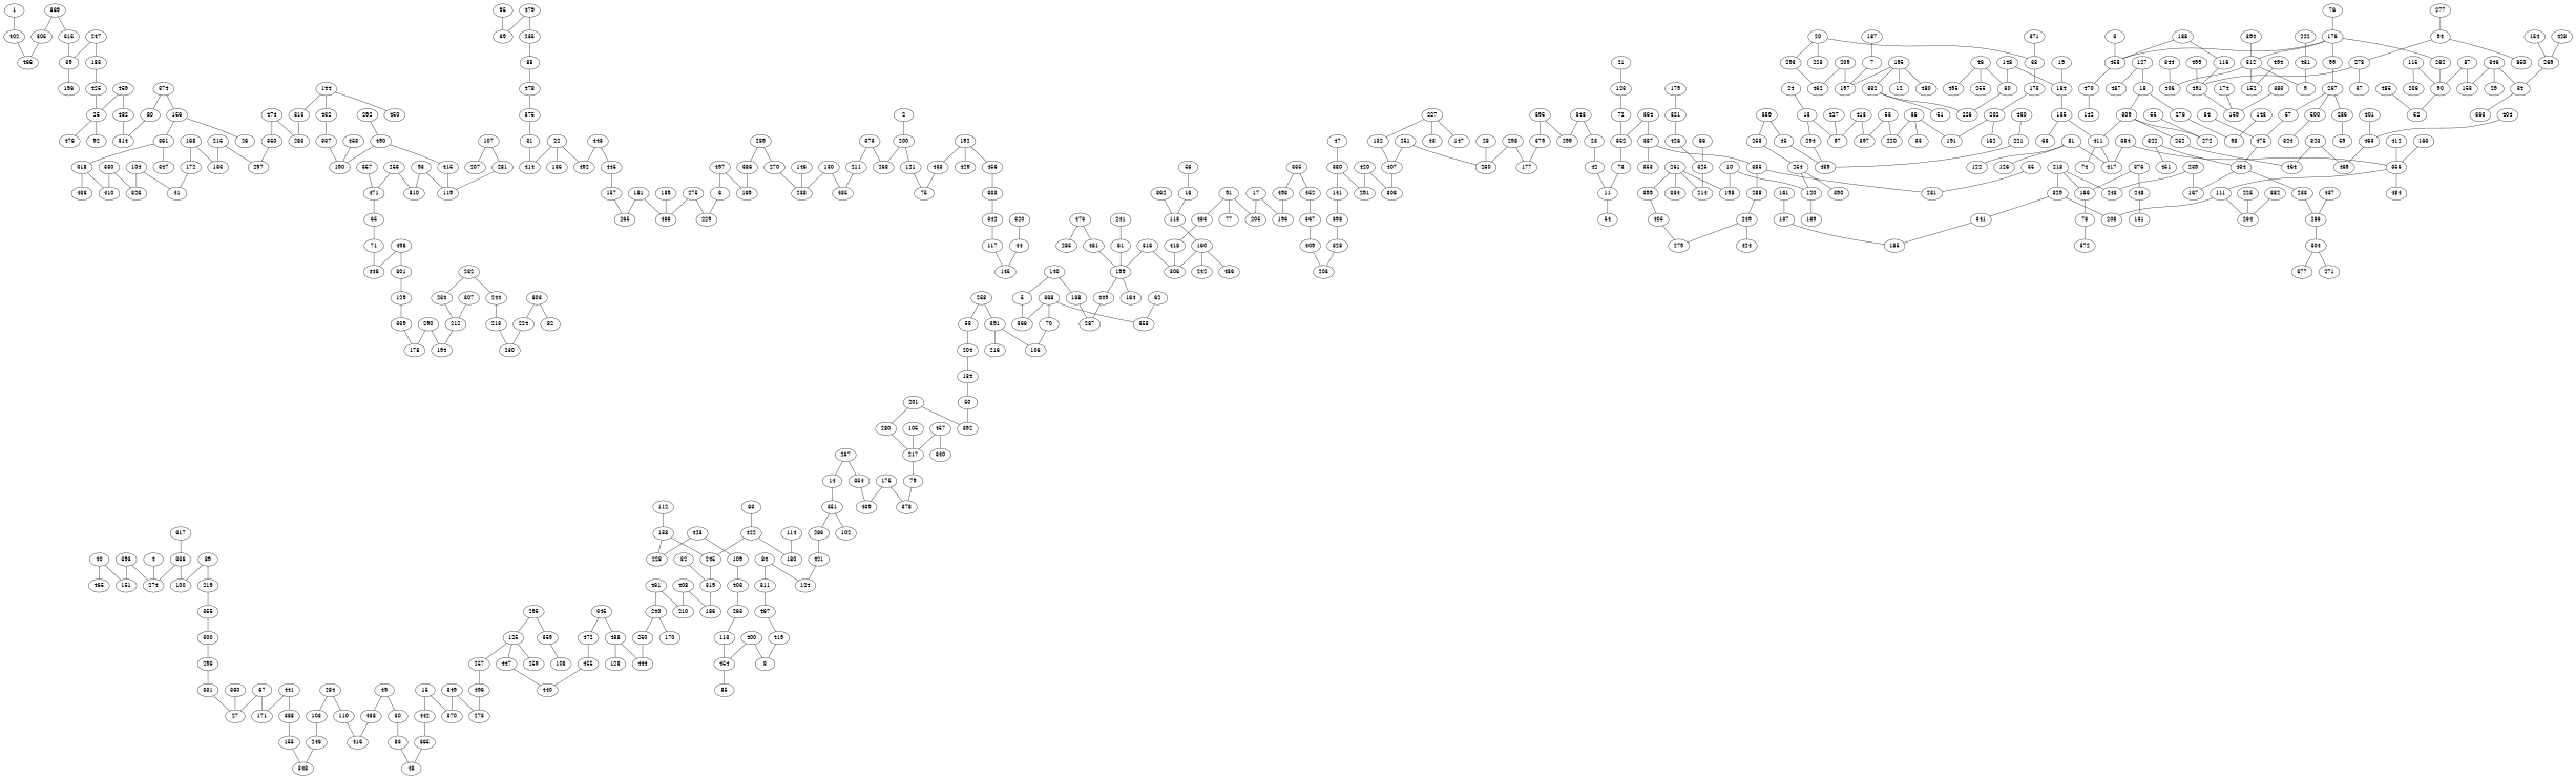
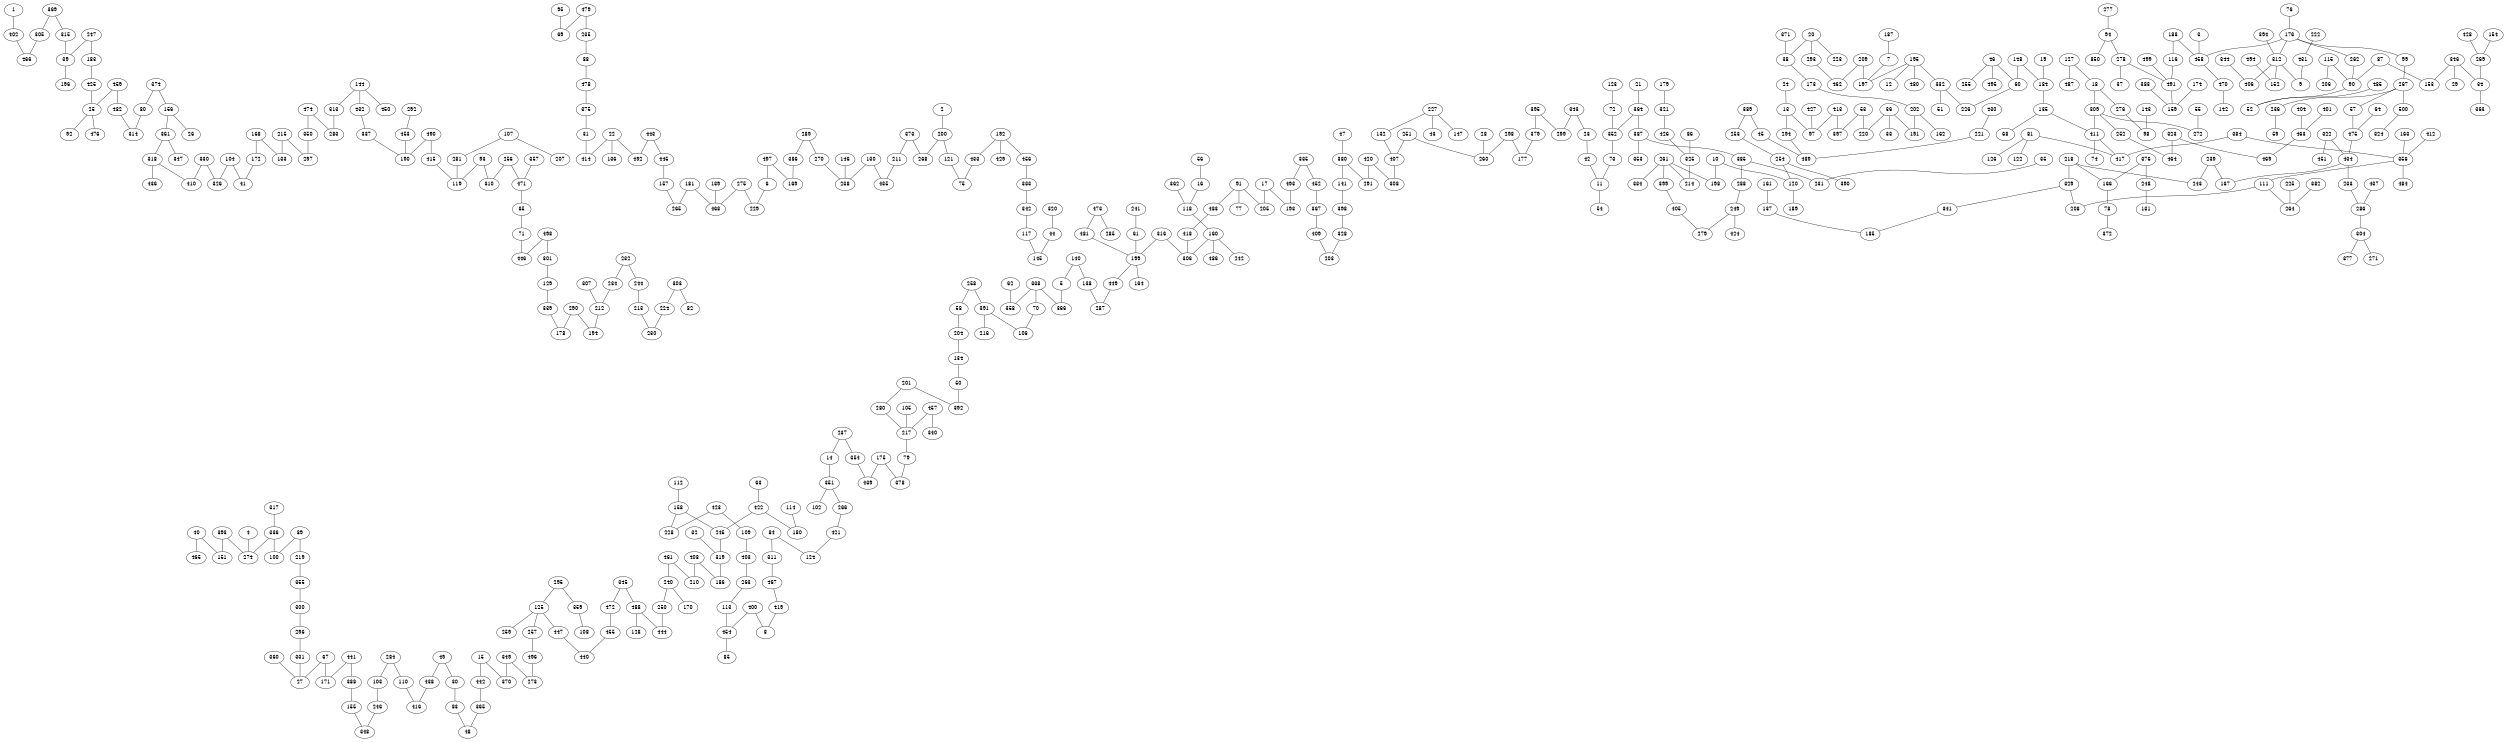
  graph {
    1
    402
    466
    305
    369
    315
    39
    196
    247
    183
    425
    25
    92
    476
    459
    482
    314
    80
    374
    156
    361
    26
    318
    347
    436
    410
    330
    326
    104
    41
    172
    168
    133
    215
    297
    350
    474
    283
    313
    144
    432
    450
    337
    190
    490
    415
    119
    93
    310
    256
    471
    65
    71
    357
    446
    498
    301
    129
    339
    178
    290
    194
    212
    307
    234
    232
    244
    213
    230
    224
    303
    82
    95
    69
    479
    235
    88
    478
    375
    31
    414
    22
    492
    136
    443
    445
    157
    265
    181
    468
    275
    229
    6
    497
    169
    386
    289
    270
    238
    130
    435
    211
    373
    268
    200
    121
    75
    433
    192
    429
    456
    333
    342
    117
    145
    44
    320
    40
    465
    151
    393
    274
    336
    100
    89
    219
    355
    300
    296
    331
    27
    360
    67
    171
    441
    388
    155
    348
    246
    103
    284
    110
    416
    438
    49
    30
    83
    48
    365
    442
    15
    370
    349
    273
    496
    257
    125
    447
    259
    440
    295
    359
    108
    455
    472
    345
    488
    444
    128
    250
    240
    170
    461
    210
    408
    186
    319
    245
    158
    228
    423
    109
    403
    263
    113
    454
    85
    400
    8
    419
    467
    311
    84
    124
    421
    266
    351
    102
    14
    237
    354
    439
    175
    378
    79
    217
    280
    201
    392
    50
    134
    204
    58
    258
    391
    216
    106
    70
    338
    366
    358
    5
    140
    138
    287
    449
    199
    164
    316
    306
    418
    483
    91
    205
    77
    17
    193
    493
    335
    452
    367
    409
    203
    328
    398
    141
    380
    291
    420
    308
    407
    132
    227
    43
    147
    251
    260
    28
    298
    177
    379
    395
    299
    343
    23
    42
    11
    54
    73
    352
    72
    123
    21
    364
    387
    385
    353
    288
    231
    249
    279
    424
    405
    399
    261
    198
    334
    214
    10
    120
    189
    254
    390
    253
    389
    45
    489
    294
    13
    97
    24
    413
    397
    53
    220
    36
    33
    191
    202
    162
    173
    38
    371
    20
    223
    293
    462
    209
    197
    7
    187
    195
    480
    12
    332
    226
    51
    60
    46
    495
    255
    148
    184
    135
    68
    411
    19
    417
    74
    81
    122
    126
    384
    356
    111
    484
    208
    264
    412
    329
    341
    185
    137
    161
    218
    166
    243
    78
    372
    376
    248
    131
    239
    167
    434
    233
    286
    304
    377
    271
    437
    322
    451
    475
    57
    267
    236
    500
    59
    324
    99
    176
    458
    312
    262
    470
    406
    152
    9
    90
    142
    3
    188
    116
    491
    159
    383
    174
    499
    278
    37
    94
    n403 [label=850]
    277
    344
    394
    494
    431
    222
    76
    52
    485
    87
    153
    346
    29
    34
    363
    269
    154
    428
    115
    206
    64
    225
    382
    163
    309
    272
    252
    464
    55
    323
    469
    463
    404
    401
    18
    276
    98
    143
    127
    487
    427
    221
    430
    325
    426
    321
    179
    86
    35
    47
    160
    242
    486
    118
    362
    16
    56
    481
    473
    285
    61
    241
    62
    457
    340
    105
    112
    422
    180
    114
    63
    32
    317
    4
    2
    146
    139
    281
    107
    207
    292
    453
    1 -- 402
    402 -- 466
    305 -- 466
    369 -- 305
    369 -- 315
    315 -- 39
    39 -- 196
    247 -- 39
    247 -- 183
    183 -- 425
    425 -- 25
    25 -- 92
    25 -- 476
    459 -- 25
    459 -- 482
    482 -- 314
    80 -- 314
    374 -- 80
    374 -- 156
    156 -- 361
    156 -- 26
    361 -- 318
    361 -- 347
    318 -- 436
    318 -- 410
    330 -- 410
    330 -- 326
    104 -- 326
    104 -- 41
    172 -- 41
    168 -- 172
    168 -- 133
    215 -- 133
    215 -- 297
    350 -- 297
    474 -- 350
    474 -- 283
    313 -- 283
    144 -- 313
    144 -- 432
    144 -- 450
    432 -- 337
    337 -- 190
    490 -- 190
    490 -- 415
    415 -- 119
    93 -- 119
    93 -- 310
    256 -- 310
    256 -- 471
    471 -- 65
    65 -- 71
    71 -- 446
    357 -- 471
    498 -- 446
    498 -- 301
    301 -- 129
    129 -- 339
    339 -- 178
    290 -- 178
    290 -- 194
    212 -- 194
    307 -- 212
    234 -- 212
    232 -- 234
    232 -- 244
    244 -- 213
    213 -- 230
    224 -- 230
    303 -- 224
    303 -- 82
    95 -- 69
    479 -- 69
    479 -- 235
    235 -- 88
    88 -- 478
    478 -- 375
    375 -- 31
    31 -- 414
    22 -- 414
    22 -- 492
    22 -- 136
    443 -- 492
    443 -- 445
    445 -- 157
    157 -- 265
    181 -- 265
    181 -- 468
    275 -- 468
    275 -- 229
    6 -- 229
    497 -- 6
    497 -- 169
    386 -- 169
    289 -- 386
    289 -- 270
    270 -- 238
    130 -- 238
    130 -- 435
    211 -- 435
    373 -- 211
    373 -- 268
    200 -- 268
    200 -- 121
    121 -- 75
    433 -- 75
    192 -- 433
    192 -- 429
    192 -- 456
    456 -- 333
    333 -- 342
    342 -- 117
    117 -- 145
    44 -- 145
    320 -- 44
    40 -- 465
    40 -- 151
    393 -- 151
    393 -- 274
    336 -- 274
    336 -- 100
    89 -- 100
    89 -- 219
    219 -- 355
    355 -- 300
    300 -- 296
    296 -- 331
    331 -- 27
    360 -- 27
    67 -- 27
    67 -- 171
    441 -- 171
    441 -- 388
    388 -- 155
    155 -- 348
    246 -- 348
    103 -- 246
    284 -- 103
    284 -- 110
    110 -- 416
    438 -- 416
    49 -- 438
    49 -- 30
    30 -- 83
    83 -- 48
    365 -- 48
    442 -- 365
    15 -- 442
    15 -- 370
    349 -- 370
    349 -- 273
    496 -- 273
    257 -- 496
    125 -- 257
    125 -- 447
    125 -- 259
    447 -- 440
    295 -- 125
    295 -- 359
    359 -- 108
    455 -- 440
    472 -- 455
    345 -- 472
    345 -- 488
    488 -- 444
    488 -- 128
    250 -- 444
    240 -- 250
    240 -- 170
    461 -- 240
    461 -- 210
    408 -- 210
    408 -- 186
    319 -- 186
    245 -- 319
    158 -- 245
    158 -- 228
    423 -- 228
    423 -- 109
    109 -- 403
    403 -- 263
    263 -- 113
    113 -- 454
    454 -- 85
    400 -- 454
    400 -- 8
    419 -- 8
    467 -- 419
    311 -- 467
    84 -- 311
    84 -- 124
    421 -- 124
    266 -- 421
    351 -- 266
    351 -- 102
    14 -- 351
    237 -- 14
    237 -- 354
    354 -- 439
    175 -- 439
    175 -- 378
    79 -- 378
    217 -- 79
    280 -- 217
    201 -- 280
    201 -- 392
    50 -- 392
    134 -- 50
    204 -- 134
    58 -- 204
    258 -- 58
    258 -- 391
    391 -- 216
    391 -- 106
    70 -- 106
    338 -- 70
    338 -- 366
    338 -- 358
    5 -- 366
    140 -- 5
    140 -- 138
    138 -- 287
    449 -- 287
    199 -- 449
    199 -- 164
    316 -- 199
    316 -- 306
    418 -- 306
    483 -- 418
    91 -- 483
    91 -- 205
    91 -- 77
    17 -- 205
    17 -- 193
    493 -- 193
    335 -- 493
    335 -- 452
    452 -- 367
    367 -- 409
    409 -- 203
    328 -- 203
    398 -- 328
    141 -- 398
    380 -- 141
    380 -- 291
    420 -- 291
    420 -- 308
    407 -- 308
    132 -- 407
    227 -- 132
    227 -- 43
    227 -- 147
    251 -- 407
    251 -- 260
    28 -- 260
    298 -- 260
    298 -- 177
    379 -- 177
    395 -- 379
    395 -- 299
    343 -- 299
    343 -- 23
    23 -- 42
    42 -- 11
    11 -- 54
    73 -- 11
    352 -- 73
    72 -- 352
    123 -- 72
-   21 -- 123
+   21 -- 364
    364 -- 352
    364 -- 387
    387 -- 385
    387 -- 353
    385 -- 288
    385 -- 231
    288 -- 249
    249 -- 279
    249 -- 424
    405 -- 279
    399 -- 405
    261 -- 399
    261 -- 198
    261 -- 334
    261 -- 214
    10 -- 198
    10 -- 120
    120 -- 189
    254 -- 120
    254 -- 390
    253 -- 254
    389 -- 253
    389 -- 45
    45 -- 489
    294 -- 489
    13 -- 294
    13 -- 97
    24 -- 13
    413 -- 97
    413 -- 397
    53 -- 397
    53 -- 220
    36 -- 220
    36 -- 33
    36 -- 191
    202 -- 191
    202 -- 162
    173 -- 202
    38 -- 173
    371 -- 38
    20 -- 38
    20 -- 223
    20 -- 293
    293 -- 462
    209 -- 462
    209 -- 197
    7 -- 197
    187 -- 7
    195 -- 197
    195 -- 480
    195 -- 12
    195 -- 332
    332 -- 226
    332 -- 51
    60 -- 226
    46 -- 60
    46 -- 495
    46 -- 255
    148 -- 60
    148 -- 184
    184 -- 135
    135 -- 68
    135 -- 411
    411 -- 417
    411 -- 74
    19 -- 184
    81 -- 417
    81 -- 122
    81 -- 126
    384 -- 417
    384 -- 356
    356 -- 111
    356 -- 484
    111 -- 208
    111 -- 264
    412 -- 356
    329 -- 208
    329 -- 341
    341 -- 185
    137 -- 185
    161 -- 137
    218 -- 329
    218 -- 166
    218 -- 243
    166 -- 78
    78 -- 372
    376 -- 166
    376 -- 248
    248 -- 131
    239 -- 243
    239 -- 167
    434 -- 167
    434 -- 233
    233 -- 286
    286 -- 304
    304 -- 377
    304 -- 271
    437 -- 286
    322 -- 434
    322 -- 451
    475 -- 434
    57 -- 475
    267 -- 57
    267 -- 236
    267 -- 500
    236 -- 59
    500 -- 324
    99 -- 267
    176 -- 99
    176 -- 458
    176 -- 312
    176 -- 262
    458 -- 470
    312 -- 406
    312 -- 152
    312 -- 9
    262 -- 90
    470 -- 142
    90 -- 52
    3 -- 458
    188 -- 458
    188 -- 116
    116 -- 491
    491 -- 159
    383 -- 159
    174 -- 159
    499 -- 491
    278 -- 491
    278 -- 37
    94 -- 278
    94 -- n403
    277 -- 94
    344 -- 406
    394 -- 312
    494 -- 152
    431 -- 9
    222 -- 431
    76 -- 176
    485 -- 52
    87 -- 90
    87 -- 153
    346 -- 153
    346 -- 29
    346 -- 34
    34 -- 363
    269 -- 34
    154 -- 269
    428 -- 269
    115 -- 90
    115 -- 206
    64 -- 475
    225 -- 264
    382 -- 264
    163 -- 356
    309 -- 411
    309 -- 272
    309 -- 252
    252 -- 464
    55 -- 272
    323 -- 464
    323 -- 469
    463 -- 469
    404 -- 463
    401 -- 463
    18 -- 309
    18 -- 276
    276 -- 98
    143 -- 98
    127 -- 18
    127 -- 487
    427 -- 97
    221 -- 489
    430 -- 221
    325 -- 214
    426 -- 325
    321 -- 426
    179 -- 321
    86 -- 325
    35 -- 231
    47 -- 380
    160 -- 306
    160 -- 242
    160 -- 486
    118 -- 160
    362 -- 118
    16 -- 118
    56 -- 16
    481 -- 199
    473 -- 481
    473 -- 285
    61 -- 199
    241 -- 61
    62 -- 358
    457 -- 217
    457 -- 340
    105 -- 217
    112 -- 158
    422 -- 245
    422 -- 180
    114 -- 180
    63 -- 422
    32 -- 319
    317 -- 336
    4 -- 274
    2 -- 200
    146 -- 238
    139 -- 468
    281 -- 119
    107 -- 281
    107 -- 207
-   292 -- 490
+   292 -- 453
    453 -- 190
  }
